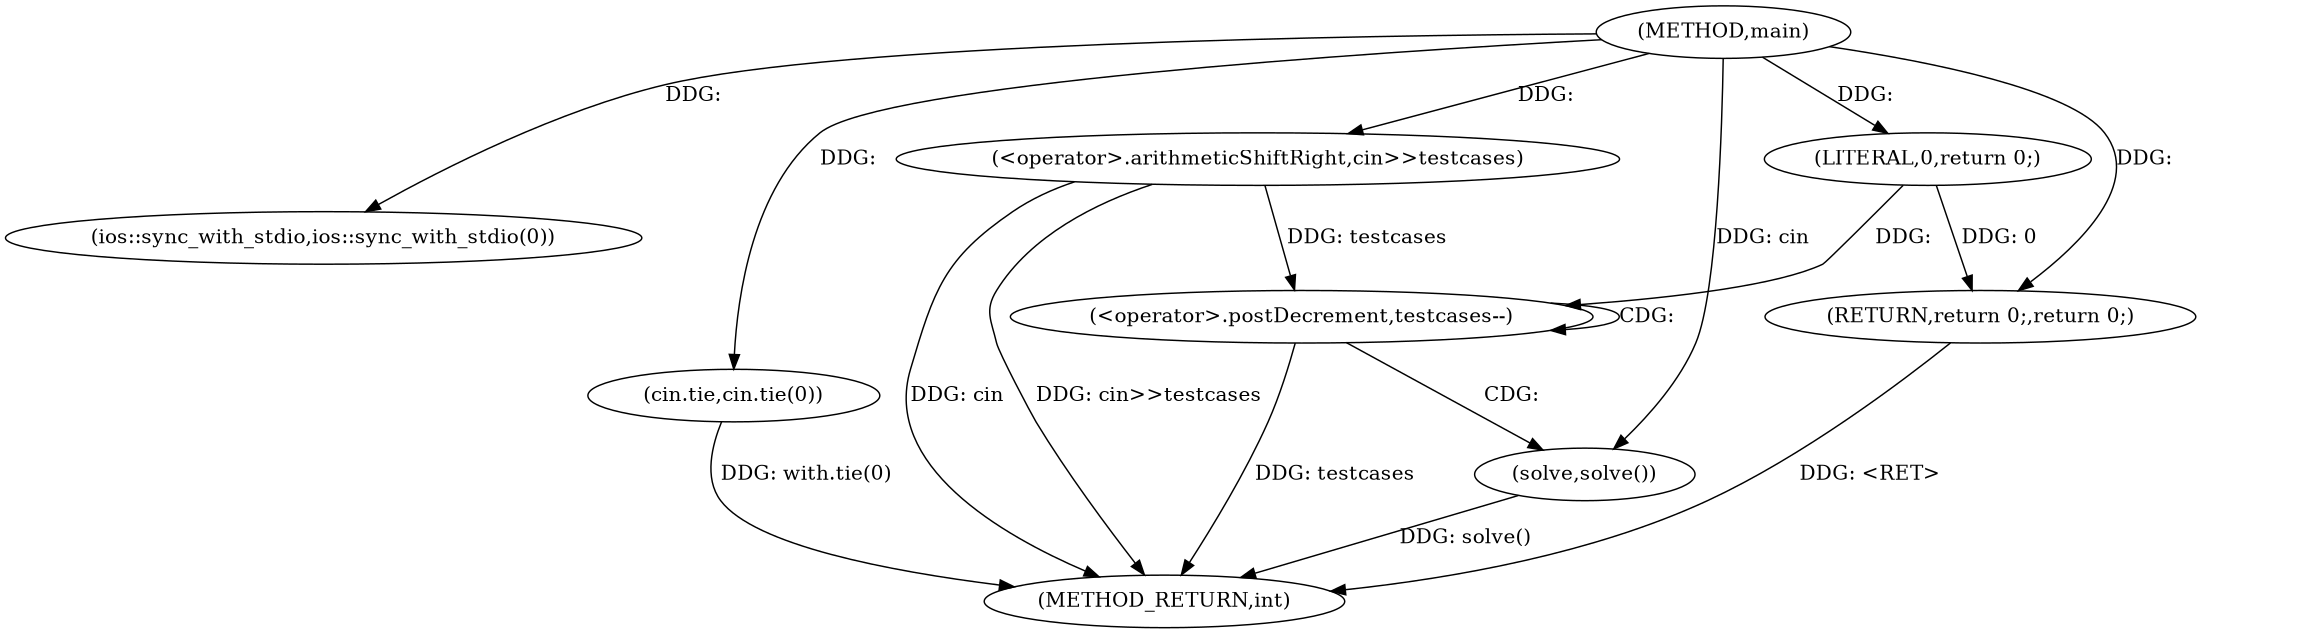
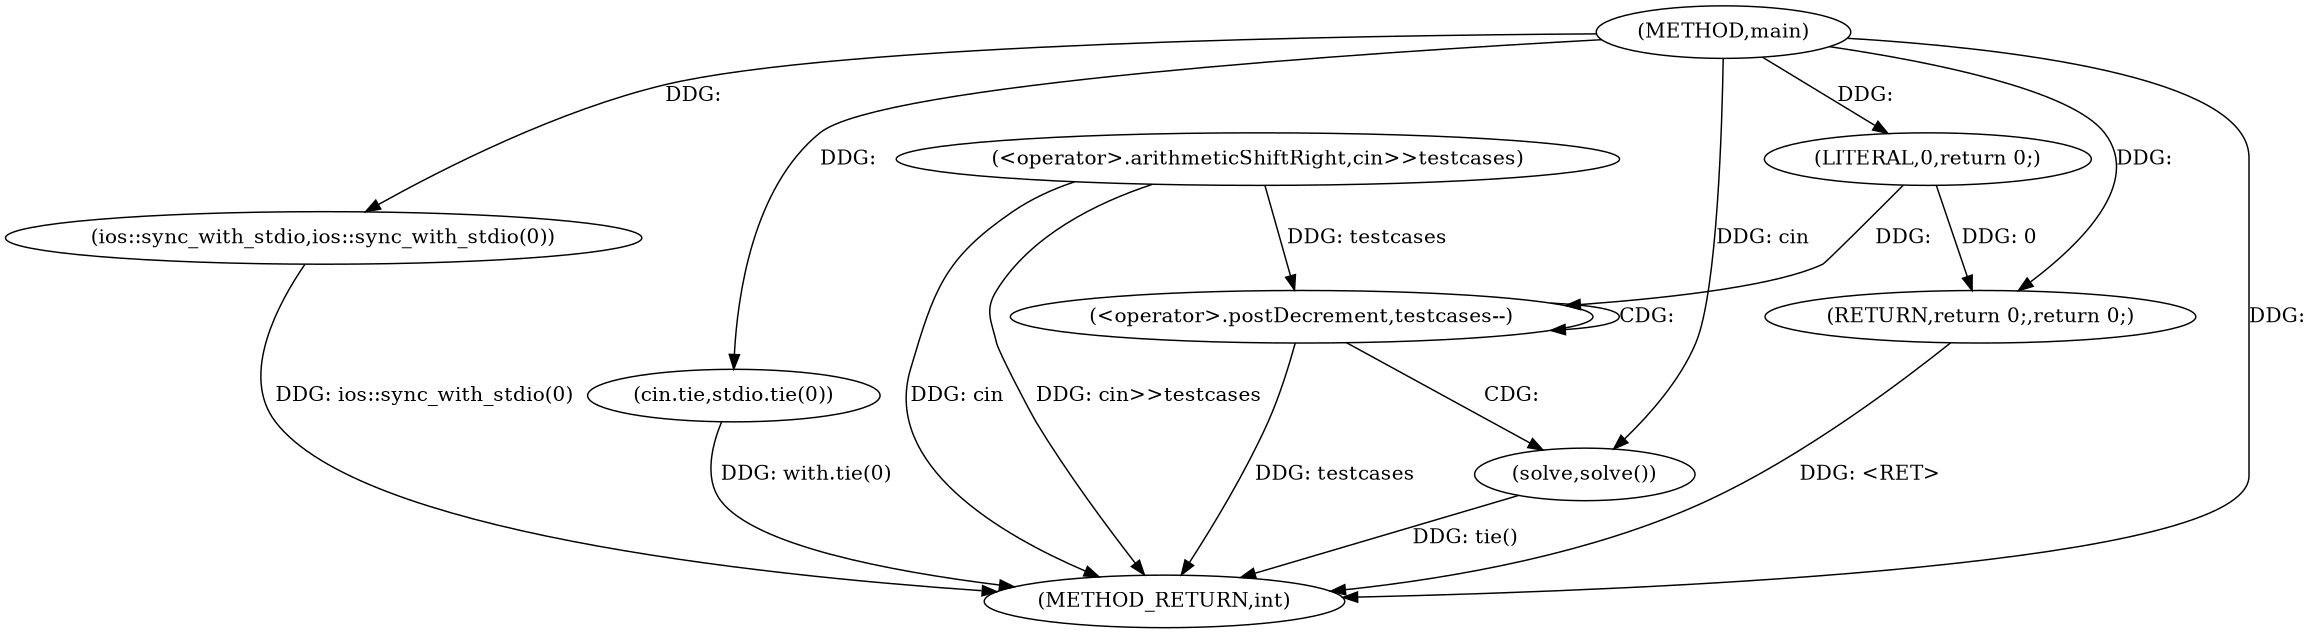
  digraph {
    n1 [label="(METHOD,main)"]
    n2 [label="(ios::sync_with_stdio,ios::sync_with_stdio(0))"]
-   n3 [label="(cin.tie,cin.tie(0))"]
+   n3 [label="(cin.tie,stdio.tie(0))"]
    n4 [label="(<operator>.arithmeticShiftRight,cin>>testcases)"]
    n5 [label="(RETURN,return 0;,return 0;)"]
    n6 [label="(solve,solve())"]
    n7 [label="(LITERAL,0,return 0;)"]
    n8 [label="(METHOD_RETURN,int)"]
    n9 [label="(<operator>.postDecrement,testcases--)"]
    n1 -> n2 [label="DDG: "]
    n1 -> n3 [label="DDG: "]
-   n1 -> n4 [label="DDG: "]
+   n1 -> n8 [label="DDG: "]
    n1 -> n5 [label="DDG: "]
    n1 -> n6 [label="DDG: cin"]
    n1 -> n7 [label="DDG: "]
+   n2 -> n8 [label="DDG: ios::sync_with_stdio(0)"]
    n3 -> n8 [label="DDG: with.tie(0)"]
    n4 -> n8 [label="DDG: cin>>testcases"]
    n4 -> n8 [label="DDG: cin"]
    n4 -> n9 [label="DDG: testcases"]
    n5 -> n8 [label="DDG: <RET>"]
-   n6 -> n8 [label="DDG: solve()"]
+   n6 -> n8 [label="DDG: tie()"]
    n7 -> n5 [label="DDG: 0"]
    n7 -> n9 [label="DDG: "]
    n9 -> n6 [label="CDG: "]
    n9 -> n8 [label="DDG: testcases"]
    n9 -> n9 [label="CDG: "]
  }
